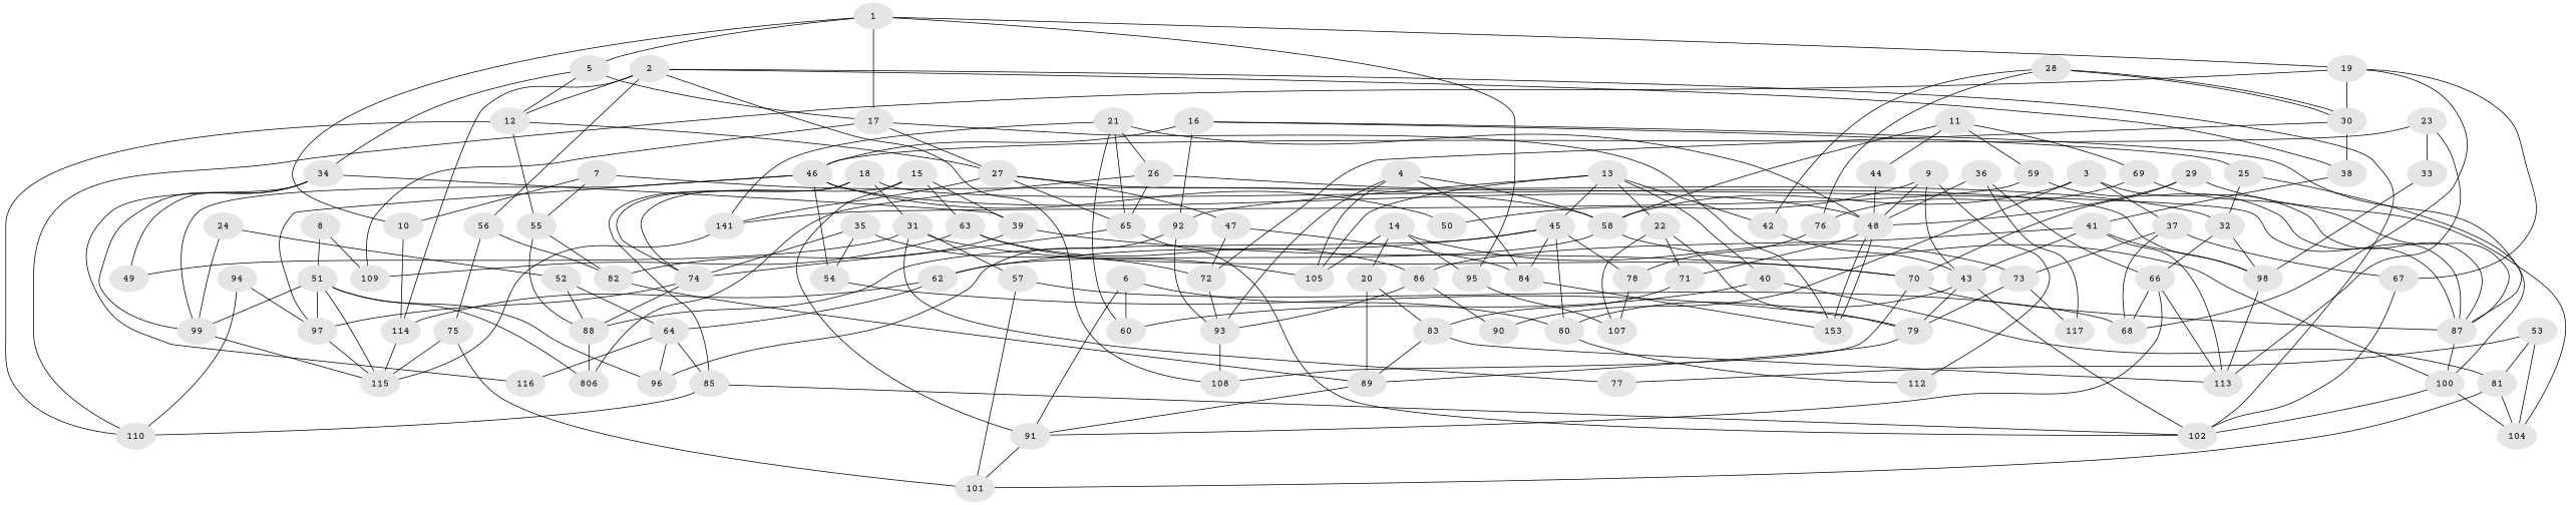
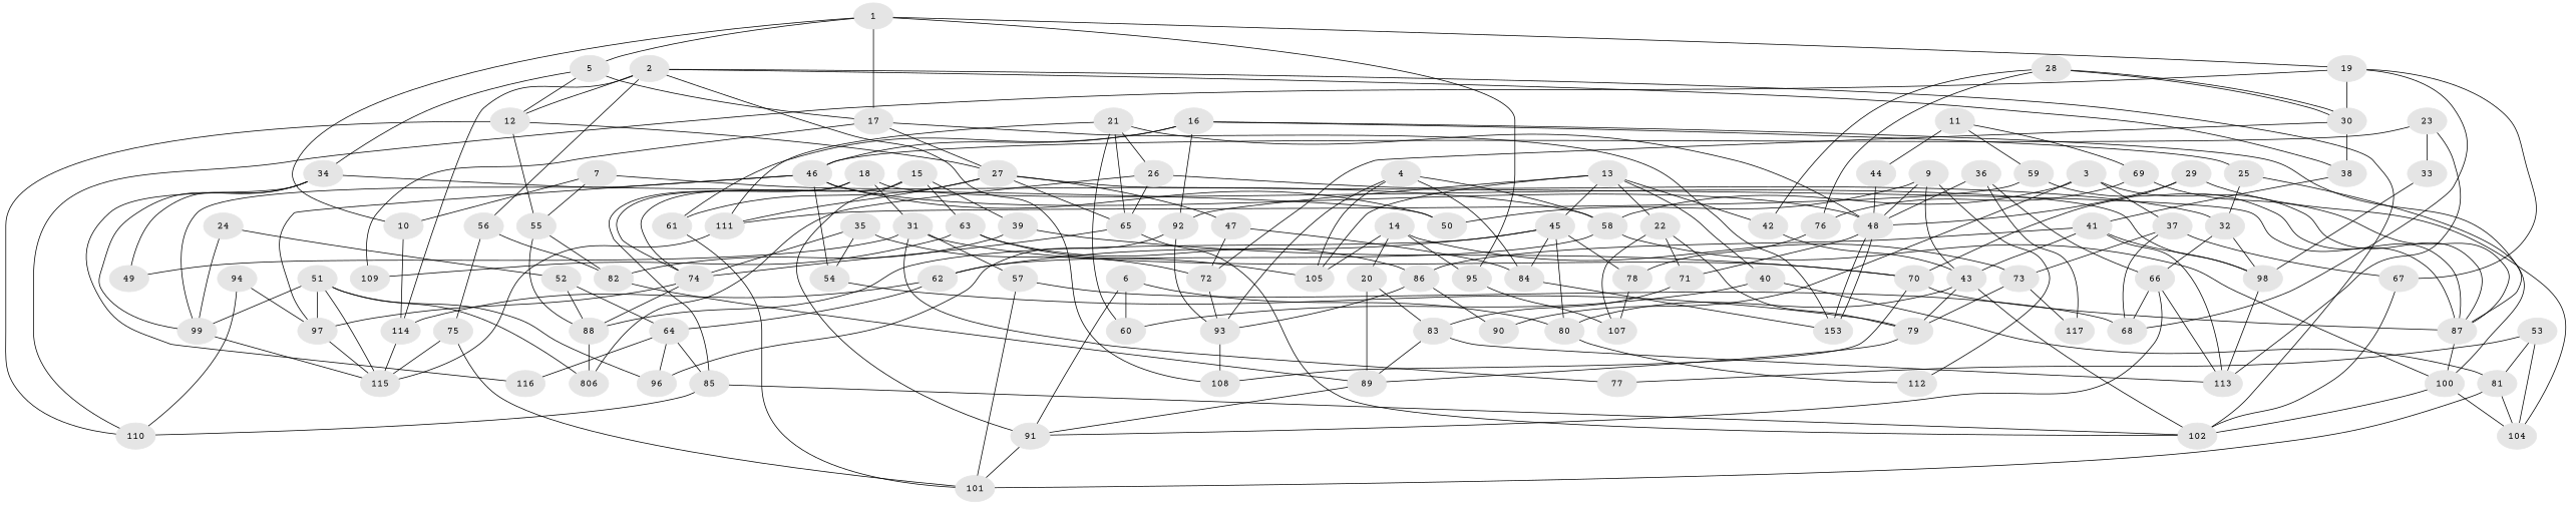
  graph {
    fontname="Courier Prime"
    node [color=gray90 fontname="Courier Prime" style=filled]
    edge [fontname="Courier Prime"]
    1
    5
    10
    17
    19
    95
    12
    34
    114
    109
    27
    n12 [label=153]
    110
    30
    67
    68
    107
    2
    38
    56
    102
    108
    55
    41
    82
    75
    115
    3
    37
    58
    87
    90
    73
    100
    62
    4
    84
    93
    105
    39
    99
    49
    116
    6
    60
    80
    91
    112
    101
    7
    88
-   8
    51
    n54 [label=806]
    97
    96
    9
    43
    48
    50
    79
    71
    11
    44
    59
    69
-   111 [label=141]
+   111
    76
+   61
    65
    47
    13
    22
    40
    42
    45
    92
    81
    78
    14
    20
    83
    89
    117
    15
    63
    74
    70
    86
    16
    25
    46
    32
    54
    18
    31
    85
    98
    57
    77
    113
    72
    21
    26
    23
    33
    24
    52
    64
    66
    104
    28
    29
    35
    36
    53
    94
    1 -- 5
    1 -- 10
    1 -- 17
    1 -- 19
    1 -- 95
    5 -- 17
    5 -- 12
    5 -- 34
    10 -- 114
    17 -- 109
    17 -- 27
    17 -- n12
    19 -- 110
    19 -- 30
    19 -- 67
    19 -- 68
    95 -- 107
    12 -- 27
    12 -- 110
    12 -- 55
-   34 -- 39
+   34 -- 50
    34 -- 99
    34 -- 49
    34 -- 116
    114 -- 115
    27 -- 87
    27 -- 111
+   27 -- 61
    27 -- 65
    27 -- 47
    30 -- 38
    30 -- 72
    67 -- 102
    2 -- 12
    2 -- 114
    2 -- 38
    2 -- 56
    2 -- 102
    2 -- 108
    38 -- 41
    56 -- 82
    56 -- 75
    55 -- 82
    55 -- 88
    41 -- 43
    41 -- 86
    41 -- 98
    41 -- 113
    82 -- 89
    75 -- 115
    75 -- 101
    3 -- 37
    3 -- 58
    3 -- 87
    3 -- 90
    37 -- 67
    37 -- 68
    37 -- 73
    58 -- 100
    58 -- 62
    87 -- 100
    73 -- 79
    73 -- 117
    100 -- 102
    100 -- 104
    62 -- 114
    62 -- 64
    4 -- 58
    4 -- 84
    4 -- 93
    4 -- 105
    84 -- n12
    93 -- 108
    39 -- 82
    39 -- 70
    99 -- 115
    6 -- 60
    6 -- 80
    6 -- 91
    80 -- 112
    91 -- 101
    7 -- 10
    7 -- 55
    7 -- 58
    88 -- n54
-   8 -- 109
-   8 -- 51
    51 -- 115
    51 -- 99
    51 -- n54
    51 -- 97
    51 -- 96
    97 -- 115
    9 -- 112
    9 -- 43
    9 -- 48
    9 -- 50
    43 -- 102
    43 -- 80
    43 -- 79
    48 -- n12
    48 -- n12
    48 -- 71
    79 -- 89
    71 -- 83
-   11 -- 58
    11 -- 44
    11 -- 59
    11 -- 69
    44 -- 48
    59 -- 87
    59 -- 111
    69 -- 87
    69 -- 76
    111 -- 115
    76 -- 78
+   61 -- 101
    65 -- 102
    65 -- 74
    47 -- 84
    47 -- 72
    13 -- 105
    13 -- 22
    13 -- 40
    13 -- 42
    13 -- 45
    13 -- 92
    22 -- 107
    22 -- 79
    22 -- 71
    40 -- 60
    40 -- 81
    42 -- 43
    45 -- 62
    45 -- 84
    45 -- 80
    45 -- 88
    45 -- 78
    92 -- 93
    92 -- 96
    81 -- 101
    81 -- 104
    78 -- 107
    14 -- 95
    14 -- 73
    14 -- 105
    14 -- 20
    20 -- 83
    20 -- 89
    83 -- 89
    83 -- 113
    89 -- 91
    15 -- 39
    15 -- 91
    15 -- 63
    15 -- 74
    63 -- 109
    63 -- 105
    63 -- 86
    74 -- 88
    74 -- 97
    70 -- 108
    70 -- 87
    86 -- 90
    86 -- 93
    16 -- 87
+   16 -- 61
    16 -- 92
    16 -- 25
    16 -- 46
    25 -- 100
    25 -- 32
    46 -- 99
    46 -- 97
    46 -- 48
    46 -- 50
    46 -- 54
    32 -- 98
    32 -- 66
    54 -- 79
    18 -- 74
    18 -- 31
    18 -- 85
    18 -- 98
    31 -- 49
    31 -- 70
    31 -- 57
    31 -- 77
    85 -- 110
    85 -- 102
    98 -- 113
    57 -- 68
    57 -- 101
    72 -- 93
    21 -- 60
    21 -- 48
    21 -- 111
    21 -- 65
    21 -- 26
    26 -- n54
    26 -- 65
    26 -- 32
    23 -- 46
    23 -- 113
    23 -- 33
    33 -- 98
    24 -- 99
    24 -- 52
    52 -- 88
    52 -- 64
    64 -- 116
    64 -- 96
    64 -- 85
    66 -- 68
    66 -- 91
    66 -- 113
    28 -- 30
    28 -- 30
    28 -- 76
    28 -- 42
    29 -- 48
    29 -- 70
    29 -- 104
    35 -- 74
    35 -- 54
    35 -- 72
    36 -- 48
    36 -- 117
    36 -- 66
    53 -- 81
    53 -- 77
    53 -- 104
    94 -- 110
    94 -- 97
  }
